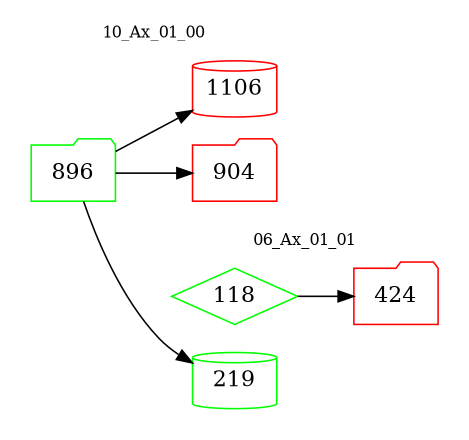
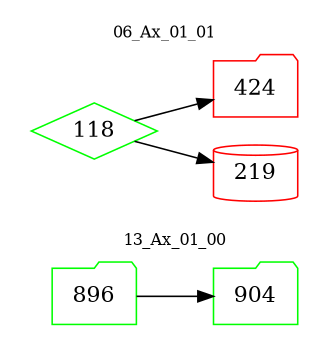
  digraph {
    rankdir=LR
    node [color=green shape=folder]
    edge [color=black]
    n1 [label=896]
-   n2 [color=red label=904]
-   n3 [color=red label=1106 shape=cylinder]
+   n2 [label=904]
    n4 [label=118 shape=diamond]
-   n5 [label=219 shape=cylinder]
+   n5 [color=red label=219 shape=cylinder]
    n6 [color=red label=424]
    subgraph cluster_1 {
      color=white
      fontsize=10
-     label="10_Ax_01_00"
+     label="13_Ax_01_00"
      n1
      n2
-     n3
    }
    subgraph cluster_2 {
      color=white
      fontsize=10
      label="06_Ax_01_01"
      n4
      n5
      n6
    }
    n1 -> n2
-   n1 -> n3
-   n1 -> n5
+   n4 -> n5
    n4 -> n6
  }
